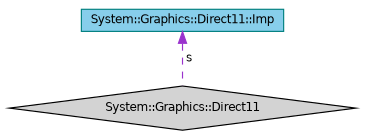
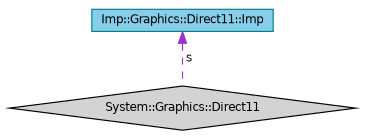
  digraph {
    node [fontname=Helvetica fontsize=10 style=filled]
    n1 [color=black fillcolor=lightgrey fontcolor=black height=0.2 label="System::Graphics::Direct11" shape=diamond width=0.4]
-   n2 [color=teal fillcolor=skyblue height=0.2 label="System::Graphics::Direct11::Imp" shape=box width=0.4]
+   n2 [color=teal fillcolor=skyblue height=0.2 label="Imp::Graphics::Direct11::Imp" shape=box width=0.4]
    n2 -> n1 [color=darkorchid3 dir=back fontname=Helvetica fontsize=10 label=" s" labelfontname=Helvetica labelfontsize=10 style=dashed]
  }
